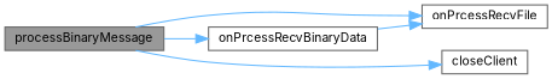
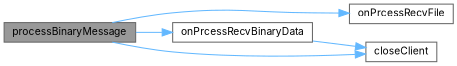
  digraph {
    fontname=Inter
    rankdir=LR
    node [color=grey40 fillcolor=white fontname=Inter fontsize=10 shape=box style=filled]
    edge [color=steelblue1 fontname=Inter fontsize=10 labelfontname=Helvetica labelfontsize=10 style=solid]
    n1 [color=gray40 fillcolor=grey60 fontcolor=black height=0.2 label=processBinaryMessage width=0.4]
    n2 [height=0.2 label=onPrcessRecvBinaryData width=0.4]
    n3 [height=0.2 label=onPrcessRecvFile width=0.4]
    n4 [height=0.2 label=closeClient width=0.4]
    n1 -> n2
    n1 -> n3
    n1 -> n4
-   n2 -> n3
+   n2 -> n4
  }
